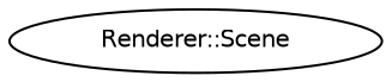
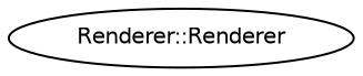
  digraph {
    rankdir=TB
-   n1 [color=black fillcolor=white fontname=Helvetica fontsize=10 height=0.2 label="Renderer::Scene" shape=ellipse style=filled width=0.4]
+   n1 [color=black fillcolor=white fontname=Helvetica fontsize=10 height=0.2 label="Renderer::Renderer" shape=ellipse style=filled width=0.4]
  }
